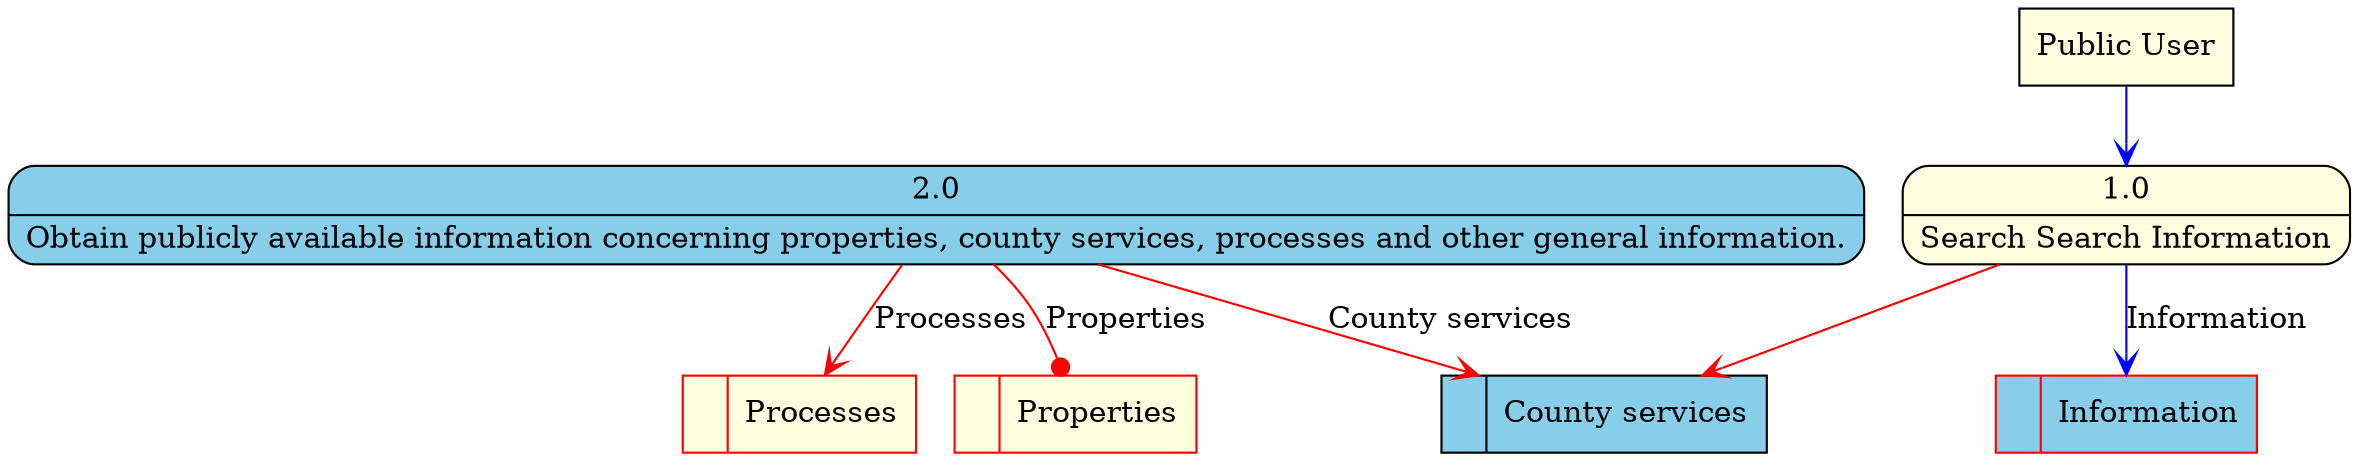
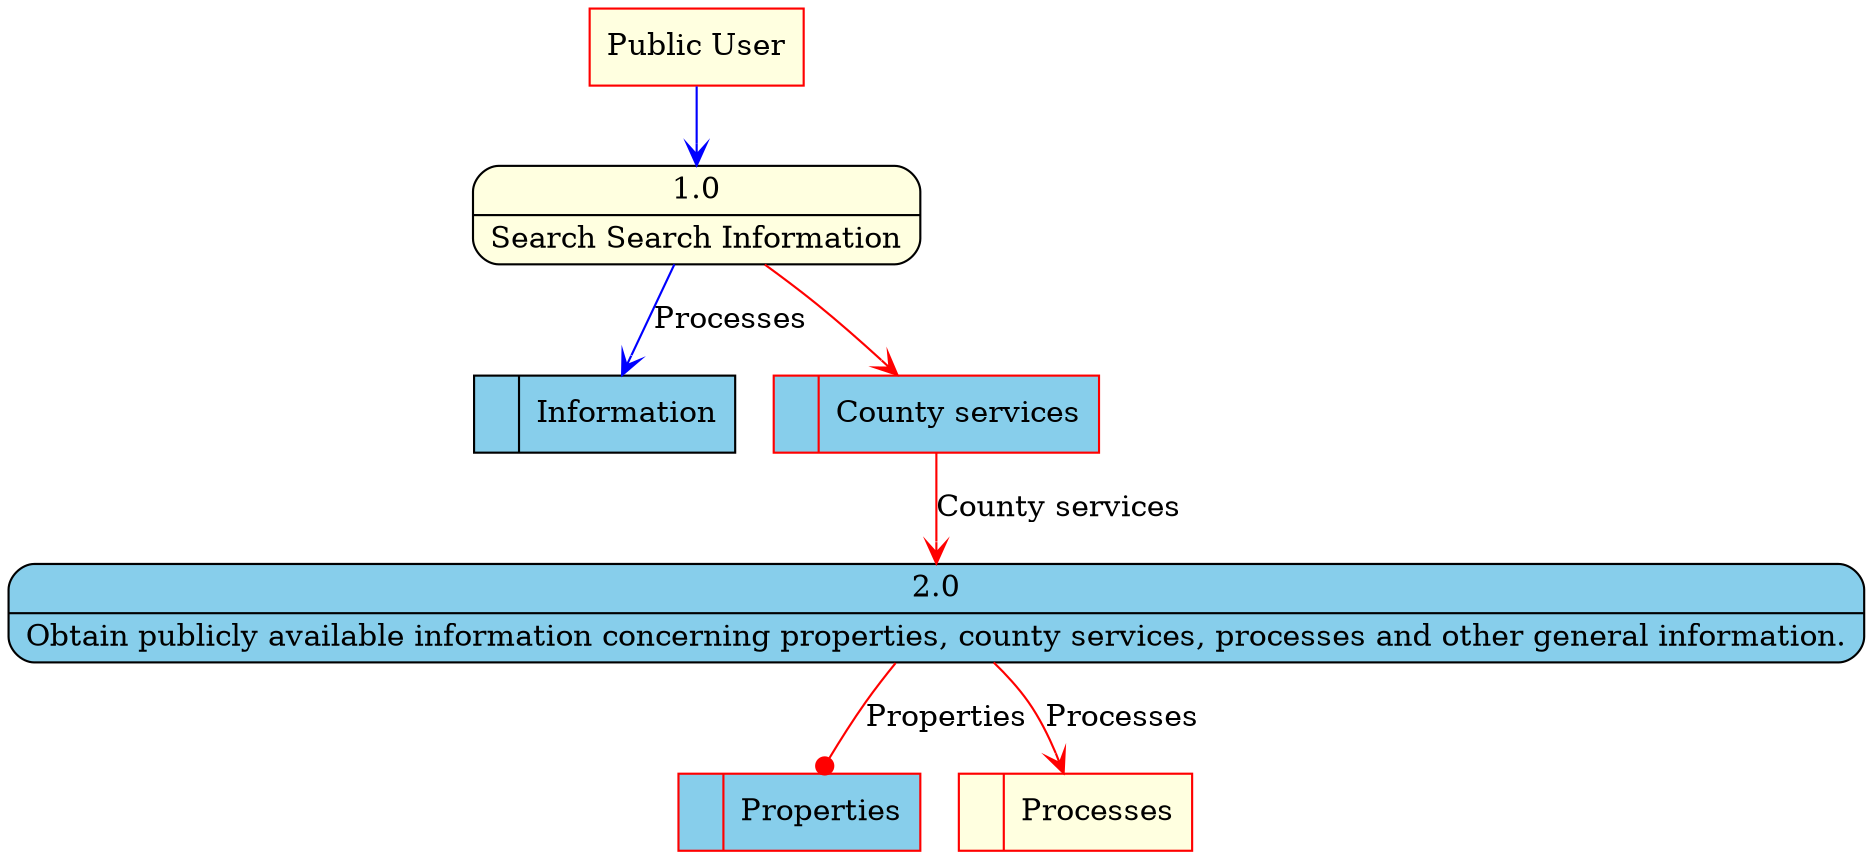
  digraph {
    node [color=red fillcolor=lightyellow shape=record style=filled]
    edge [arrowhead=vee color=red]
-   n1 [fillcolor=skyblue label="<f0>  |<f1> Information "]
-   n2 [label="Public User" shape=box color=""]
+   n1 [color=black fillcolor=skyblue label="<f0>  |<f1> Information "]
+   n2 [label="Public User" shape=box]
    n3 [label="{<f0> 1.0|<f1> Search Search Information }" shape=Mrecord color=""]
-   n4 [color=black fillcolor=skyblue label="<f0>  |<f1> County services "]
+   n4 [fillcolor=skyblue label="<f0>  |<f1> County services "]
    n5 [fillcolor=skyblue label="{<f0> 2.0|<f1> Obtain publicly available information concerning properties, county services, processes and other general information. }" shape=Mrecord color=""]
-   n6 [label="<f0>  |<f1> Properties "]
+   n6 [fillcolor=skyblue label="<f0>  |<f1> Properties "]
    n7 [label="<f0>  |<f1> Processes "]
    n2 -> n3 [color=blue]
-   n3 -> n1 [color=blue label=Information]
+   n3 -> n1 [color=blue label=Processes]
    n3 -> n4
-   n5 -> n4 [label="County services"]
+   n4 -> n5 [label="County services"]
    n5 -> n6 [arrowhead=dot label=Properties]
    n5 -> n7 [label=Processes]
  }
